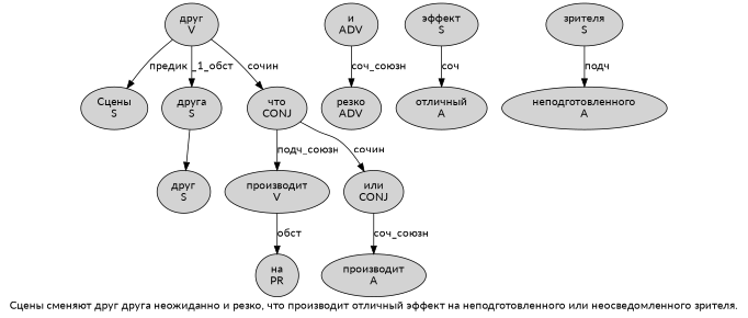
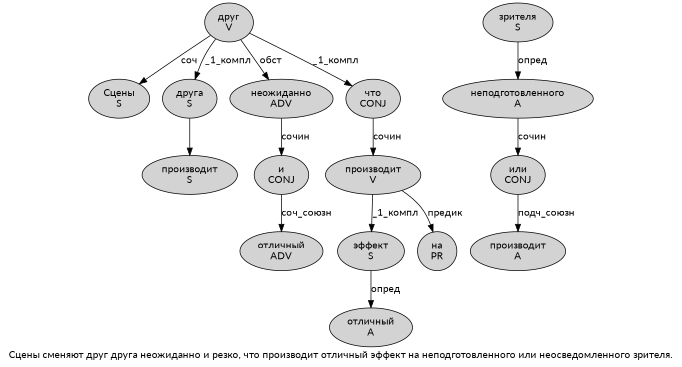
  digraph {
    fontname=Lato
    label="Сцены сменяют друг друга неожиданно и резко, что производит отличный эффект на неподготовленного или неосведомленного зрителя."
    node [fillcolor=lightgray fontname=Lato penwidth=1 shape=ellipse style=filled]
    edge [fontname=Lato]
    n1 [label="Сцены\nS"]
    n2 [label="друг\nV"]
    n3 [label="друга\nS"]
+   n4 [label="неожиданно\nADV"]
    n5 [label="что\nCONJ"]
-   n6 [label="друг\nS"]
-   n7 [label="и\nADV"]
+   n6 [label="производит\nS"]
+   n7 [label="и\nCONJ"]
    n8 [label="производит\nV"]
-   n9 [label="резко\nADV"]
+   n9 [label="отличный\nADV"]
    n10 [label="эффект\nS"]
    n11 [label="на\nPR"]
    n12 [label="отличный\nA"]
    n13 [label="зрителя\nS"]
    n14 [label="неподготовленного\nA"]
    n15 [label="или\nCONJ"]
    n16 [label="производит\nA"]
-   n2 -> n1 [label="предик"]
-   n2 -> n3 [label="_1_обст"]
-   n2 -> n5 [label="сочин"]
+   n2 -> n1 [label="соч"]
+   n2 -> n3 [label="_1_компл"]
+   n2 -> n4 [label="обст"]
+   n2 -> n5 [label="_1_компл"]
    n3 -> n6
-   n5 -> n8 [label="подч_союзн"]
+   n4 -> n7 [label="сочин"]
+   n5 -> n8 [label="сочин"]
    n7 -> n9 [label="соч_союзн"]
-   n8 -> n11 [label="обст"]
-   n10 -> n12 [label="соч"]
-   n13 -> n14 [label="подч"]
-   n5 -> n15 [label="сочин"]
-   n15 -> n16 [label="соч_союзн"]
+   n8 -> n10 [label="_1_компл"]
+   n8 -> n11 [label="предик"]
+   n10 -> n12 [label="опред"]
+   n13 -> n14 [label="опред"]
+   n14 -> n15 [label="сочин"]
+   n15 -> n16 [label="подч_союзн"]
  }
